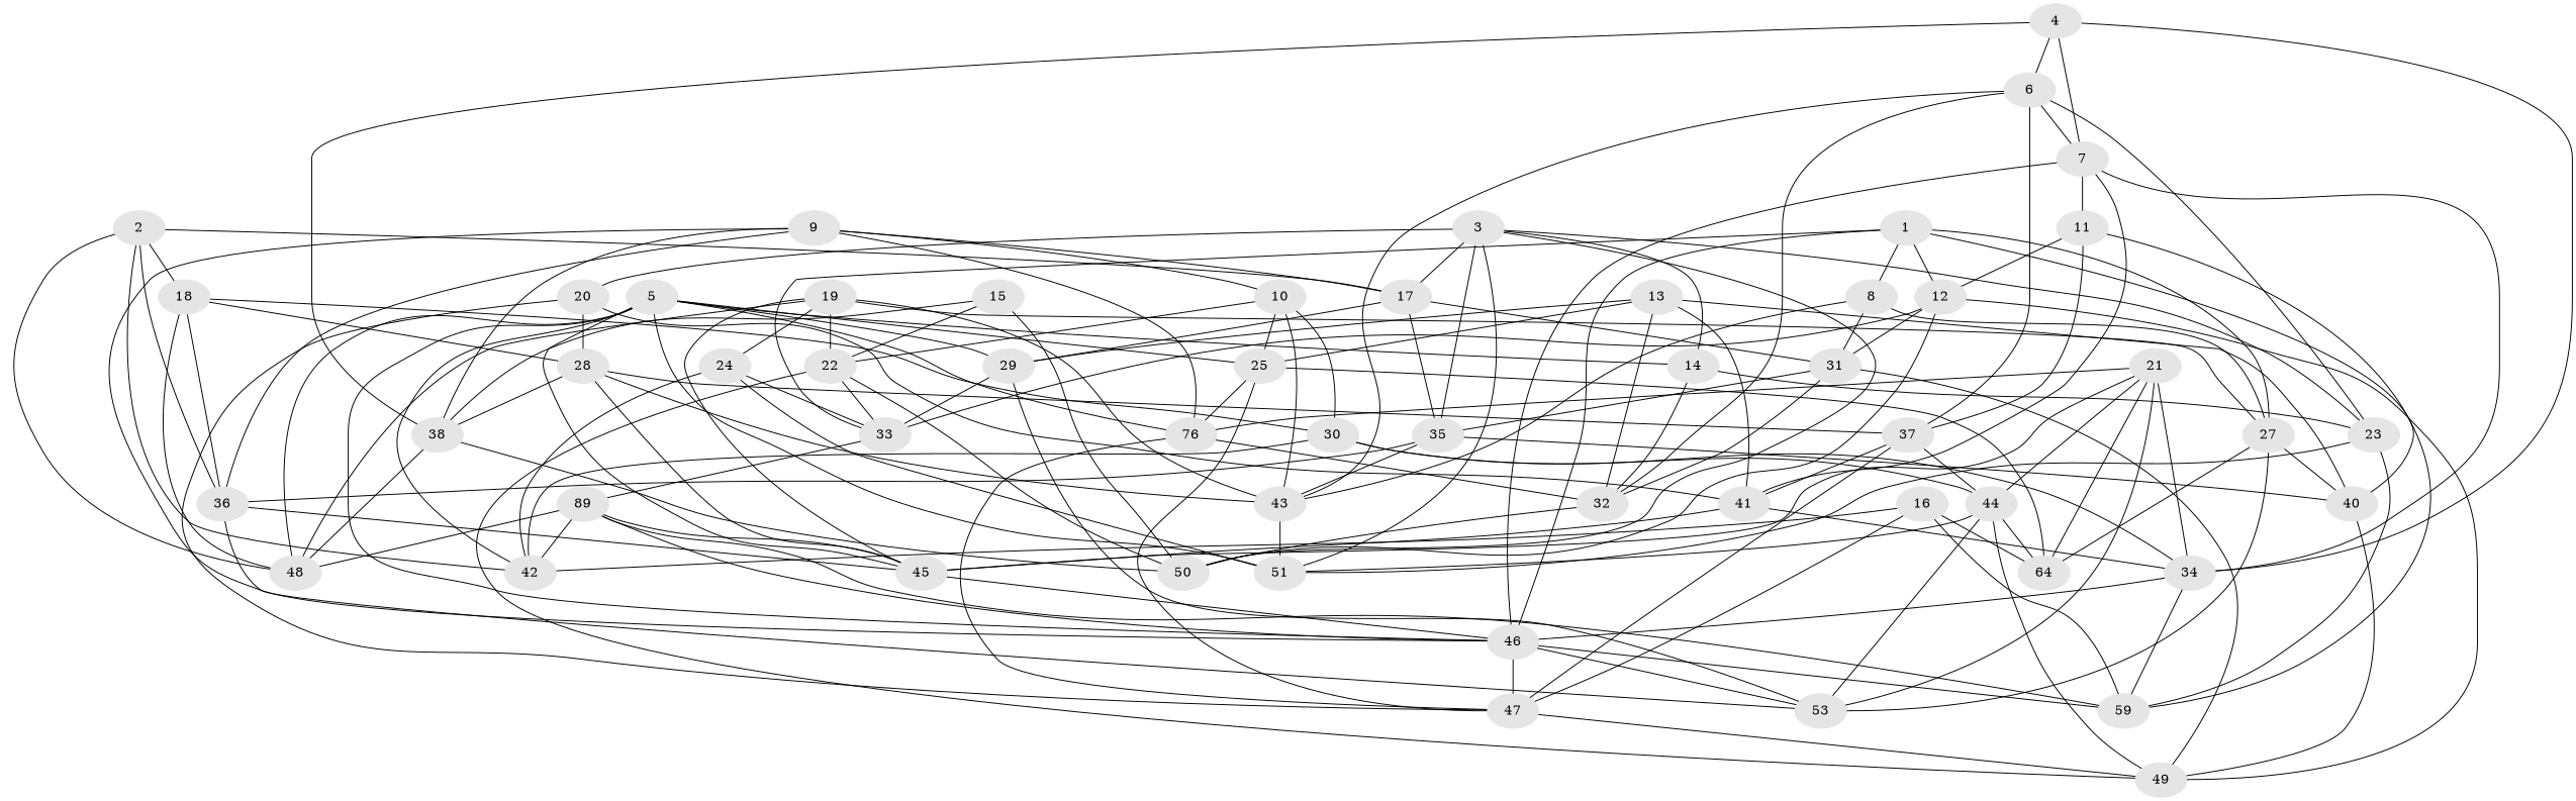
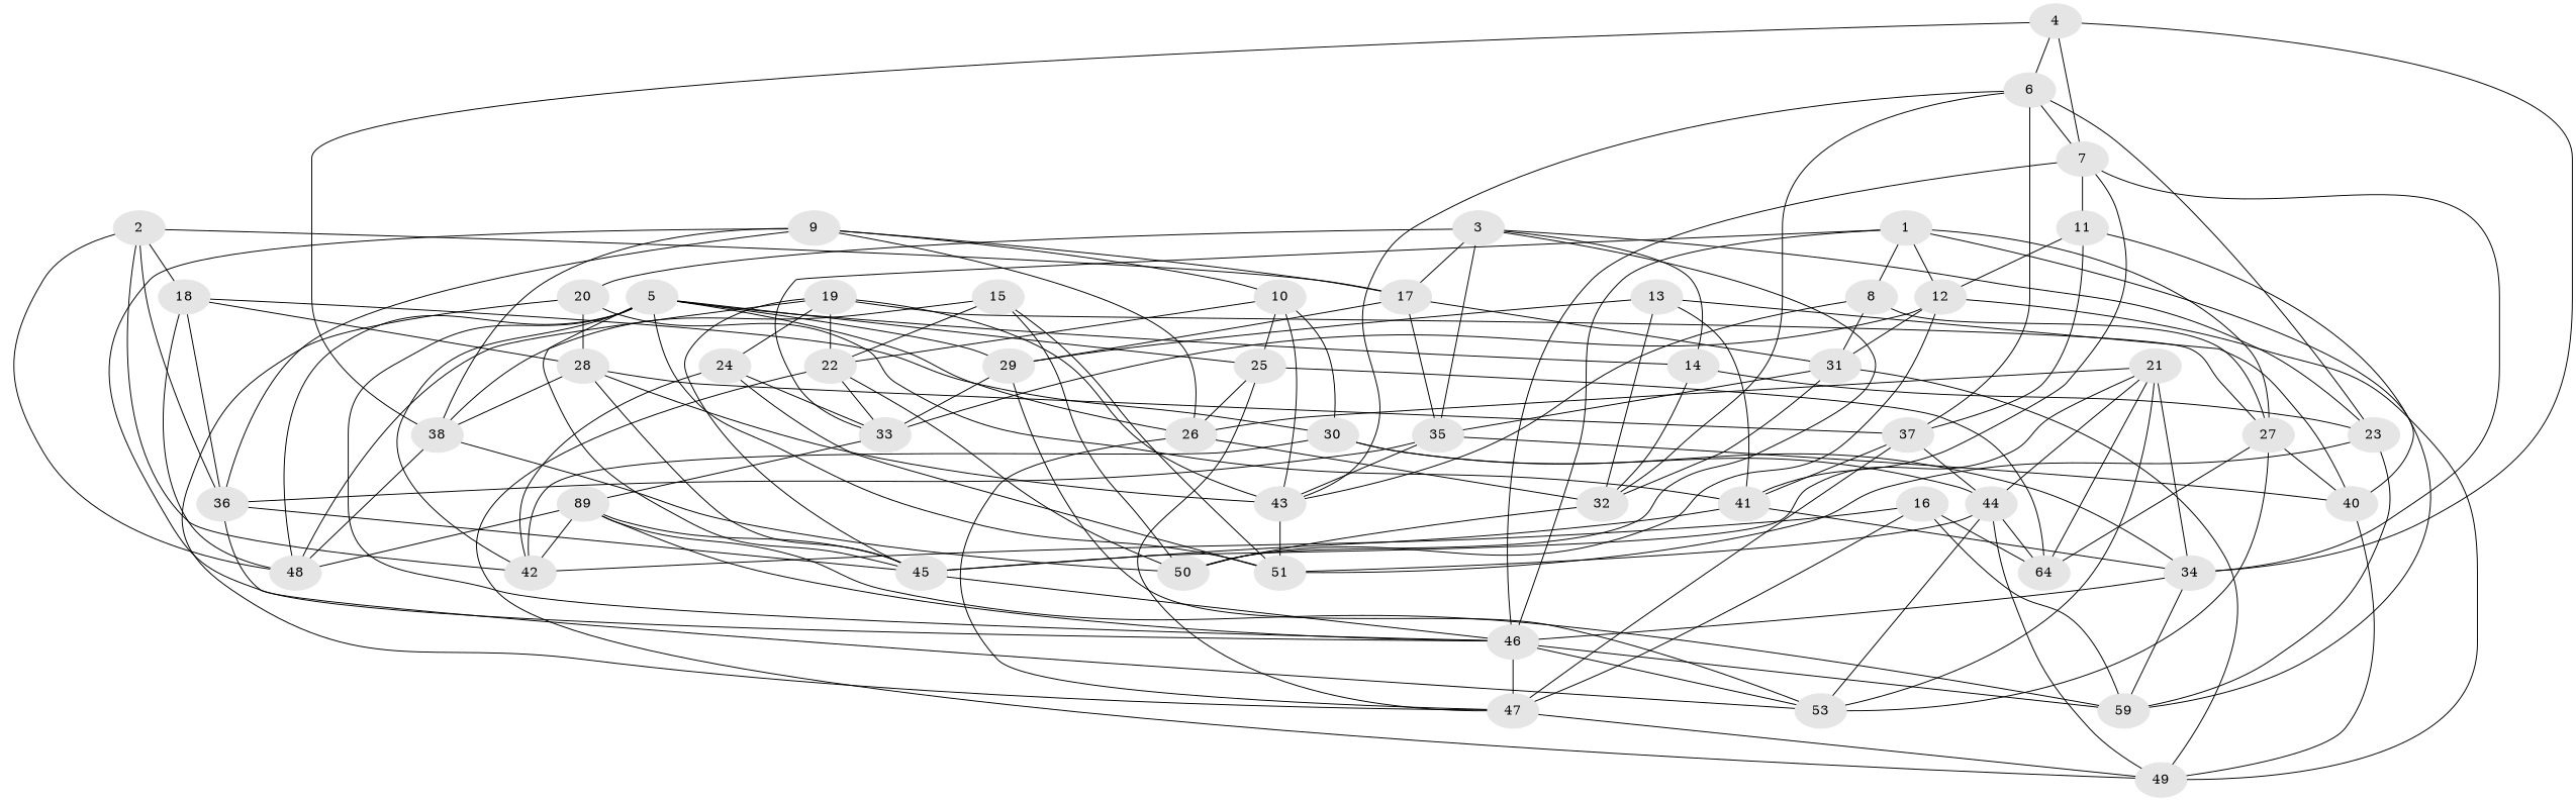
  graph {
    node [color=gray90 style=filled]
    edge [weight=1.0]
    1
    8
    12
    27
    33
    46
    n7 [label=59]
    43
    31
    50
    49
    40
    n13 [label=64]
    53
    n15 [label=89]
    47
    2
    17
    18
    36
    42
    48
    35
    29
    30
    28
    45
    3
    14
    20
    23
    32
    41
    51
    4
    6
    7
    34
    38
    37
    11
    5
    25
-   26 [label=76]
+   26
    44
    9
    10
    22
    13
    15
    16
    19
    24
    21
    1 -- 8
    1 -- 12
    1 -- 27
    1 -- 33
    1 -- 46
    1 -- n7
    8 -- 27
    8 -- 43
    8 -- 31
    12 -- 33
    12 -- 31
    12 -- 50
    12 -- 49
    27 -- 40
    27 -- n13
    27 -- 53
    33 -- n15
    46 -- n7
    46 -- 53
    46 -- 47
    43 -- 51
    31 -- 49
    31 -- 35
    31 -- 32
    40 -- 49
    n15 -- 46
    n15 -- n7
    n15 -- 42
    n15 -- 48
    n15 -- 45
    47 -- 49
    2 -- 17
    2 -- 18 [weight=2.0]
    2 -- 36
    2 -- 42
    2 -- 48
    17 -- 31
    17 -- 35
    17 -- 29
    18 -- 36
    18 -- 48
    18 -- 30
    18 -- 28
    36 -- 53
    36 -- 45
    35 -- 43
    35 -- 40
    35 -- 36
    29 -- 33
    29 -- 53
    30 -- 42
    30 -- 34
    30 -- 44
    28 -- 43
    28 -- 45
    28 -- 38
    28 -- 37
    45 -- 46
    3 -- 50
    3 -- 17
    3 -- 35
    3 -- 14
    3 -- 20
    3 -- 23
    14 -- 23
    14 -- 32
    20 -- 47
    20 -- 28
    20 -- 41
    23 -- n7
    23 -- 51
    32 -- 50
    41 -- 45
    41 -- 34
    4 -- 6
    4 -- 7
    4 -- 34
    4 -- 38
    6 -- 43
    6 -- 23
    6 -- 32
    6 -- 7
    6 -- 37
    7 -- 46
    7 -- 41
    7 -- 34
    7 -- 11
    34 -- 46
    34 -- n7
    38 -- 50
    38 -- 48
    37 -- 47
    37 -- 41
    37 -- 44
    11 -- 12
    11 -- 40
    11 -- 37
    5 -- 46
    5 -- 42
    5 -- 48
    5 -- 29
    5 -- 45
    5 -- 14
    5 -- 51
    5 -- 25
    5 -- 26
    25 -- n13
    25 -- 47
    25 -- 26
    26 -- 47
    26 -- 32
    44 -- 49
    44 -- n13 [weight=2.0]
    44 -- 53
    44 -- 51
    9 -- 46
    9 -- 17
    9 -- 36
    9 -- 38
    9 -- 26
    9 -- 10
    10 -- 43 [weight=2.0]
    10 -- 30
    10 -- 25
    10 -- 22
    22 -- 33
    22 -- 50
    22 -- 49
    13 -- 40 [weight=2.0]
    13 -- 29
    13 -- 32
    13 -- 41
-   13 -- 25
    15 -- 50
-   3 -- 51
+   15 -- 51
    15 -- 38
    15 -- 22
    16 -- n7
    16 -- n13
    16 -- 47
    16 -- 42
    19 -- 27
    19 -- 43
    19 -- 48
    19 -- 45
    19 -- 22
    19 -- 24
    24 -- 33
    24 -- 42
    24 -- 51
    21 -- n13
    21 -- 53
    21 -- 45
    21 -- 34
    21 -- 26
    21 -- 44
  }
